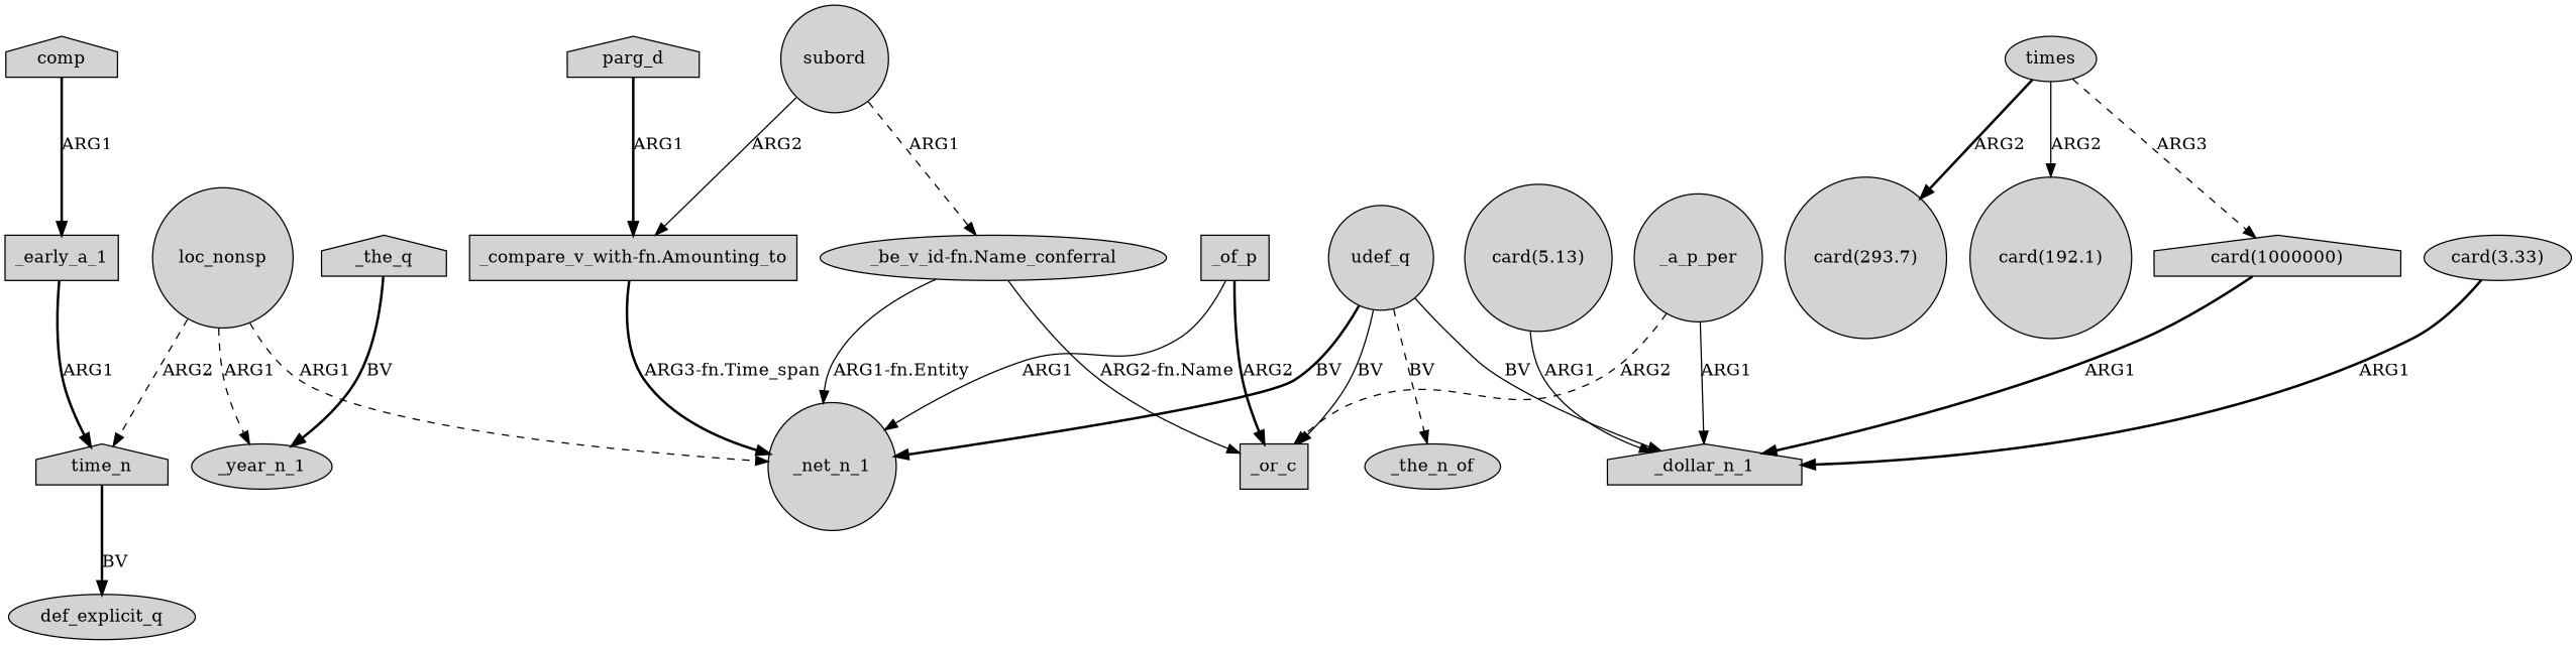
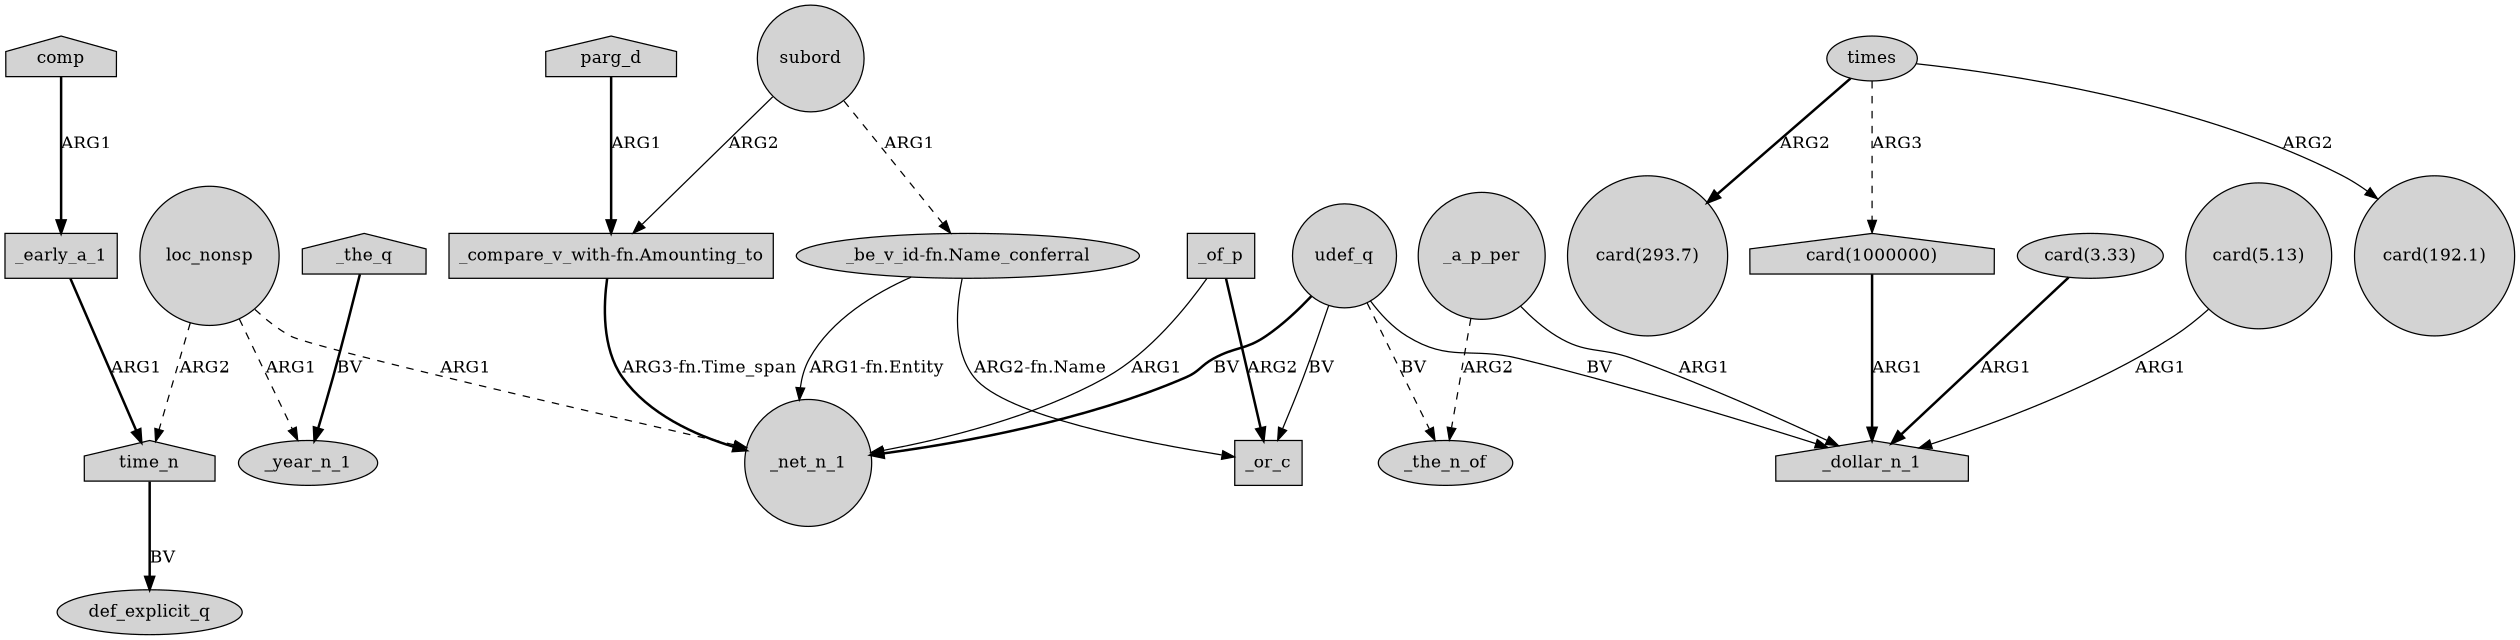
  digraph {
    node [shape=circle style=filled]
    edge [style=bold]
    _early_a_1 [shape=box]
    time_n [shape=house]
    def_explicit_q [shape=ellipse]
    "_be_v_id-fn.Name_conferral" [shape=ellipse]
    _or_c [shape=box]
    _net_n_1
    loc_nonsp
    _year_n_1 [shape=ellipse]
    times [shape=ellipse]
    "card(1000000)" [shape=house]
    "card(192.1)"
    "card(293.7)"
    _dollar_n_1 [shape=house]
    comp [shape=house]
    subord
    "_compare_v_with-fn.Amounting_to" [shape=box]
    udef_q
    n18 [label=_the_n_of shape=ellipse]
    _a_p_per
    _the_q [shape=house]
    _of_p [shape=box]
    "card(3.33)" [shape=ellipse]
    parg_d [shape=house]
    "card(5.13)"
    _early_a_1 -> time_n [label=ARG1]
    time_n -> def_explicit_q [label=BV]
    "_be_v_id-fn.Name_conferral" -> _or_c [label="ARG2-fn.Name" style=solid]
    "_be_v_id-fn.Name_conferral" -> _net_n_1 [label="ARG1-fn.Entity" style=solid]
    loc_nonsp -> time_n [label=ARG2 style=dashed]
    loc_nonsp -> _net_n_1 [label=ARG1 style=dashed]
    loc_nonsp -> _year_n_1 [label=ARG1 style=dashed]
    times -> "card(1000000)" [label=ARG3 style=dashed]
    times -> "card(192.1)" [label=ARG2 style=solid]
    times -> "card(293.7)" [label=ARG2]
    "card(1000000)" -> _dollar_n_1 [label=ARG1]
    comp -> _early_a_1 [label=ARG1]
    subord -> "_be_v_id-fn.Name_conferral" [label=ARG1 style=dashed]
    subord -> "_compare_v_with-fn.Amounting_to" [label=ARG2 style=solid]
    "_compare_v_with-fn.Amounting_to" -> _net_n_1 [label="ARG3-fn.Time_span"]
    udef_q -> _or_c [label=BV style=solid]
    udef_q -> _net_n_1 [label=BV]
    udef_q -> _dollar_n_1 [label=BV style=solid]
    udef_q -> n18 [label=BV style=dashed]
    _a_p_per -> _dollar_n_1 [label=ARG1 style=solid]
-   _a_p_per -> _or_c [label=ARG2 style=dashed]
+   _a_p_per -> n18 [label=ARG2 style=dashed]
    _the_q -> _year_n_1 [label=BV]
    _of_p -> _or_c [label=ARG2]
    _of_p -> _net_n_1 [label=ARG1 style=solid]
    "card(3.33)" -> _dollar_n_1 [label=ARG1]
    parg_d -> "_compare_v_with-fn.Amounting_to" [label=ARG1]
    "card(5.13)" -> _dollar_n_1 [label=ARG1 style=solid]
  }
